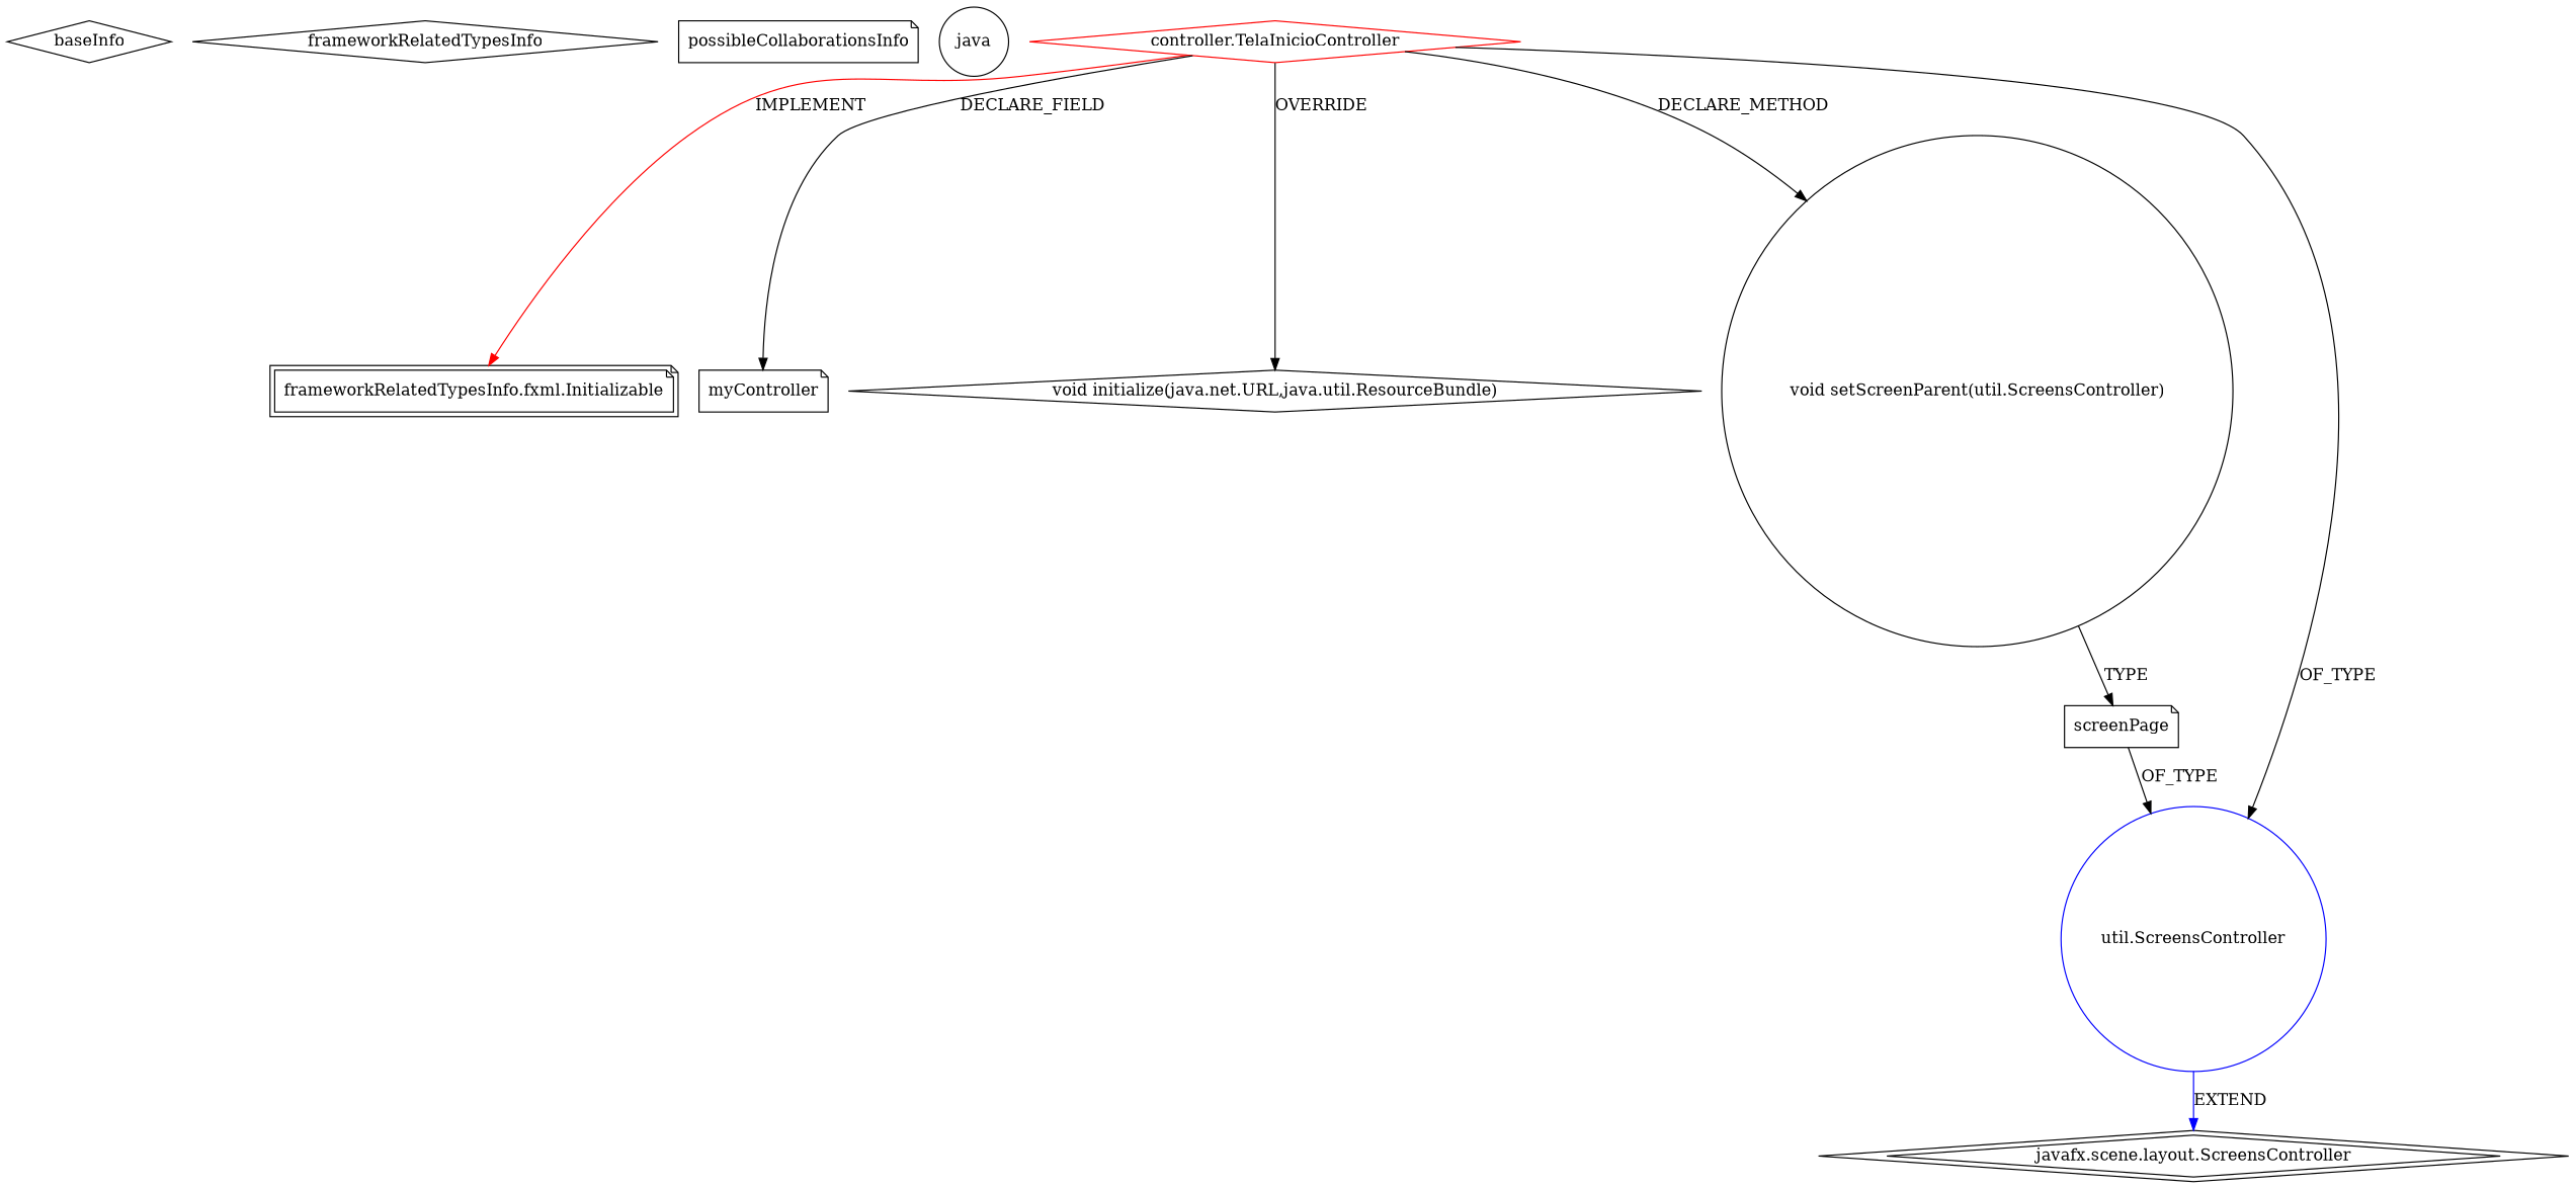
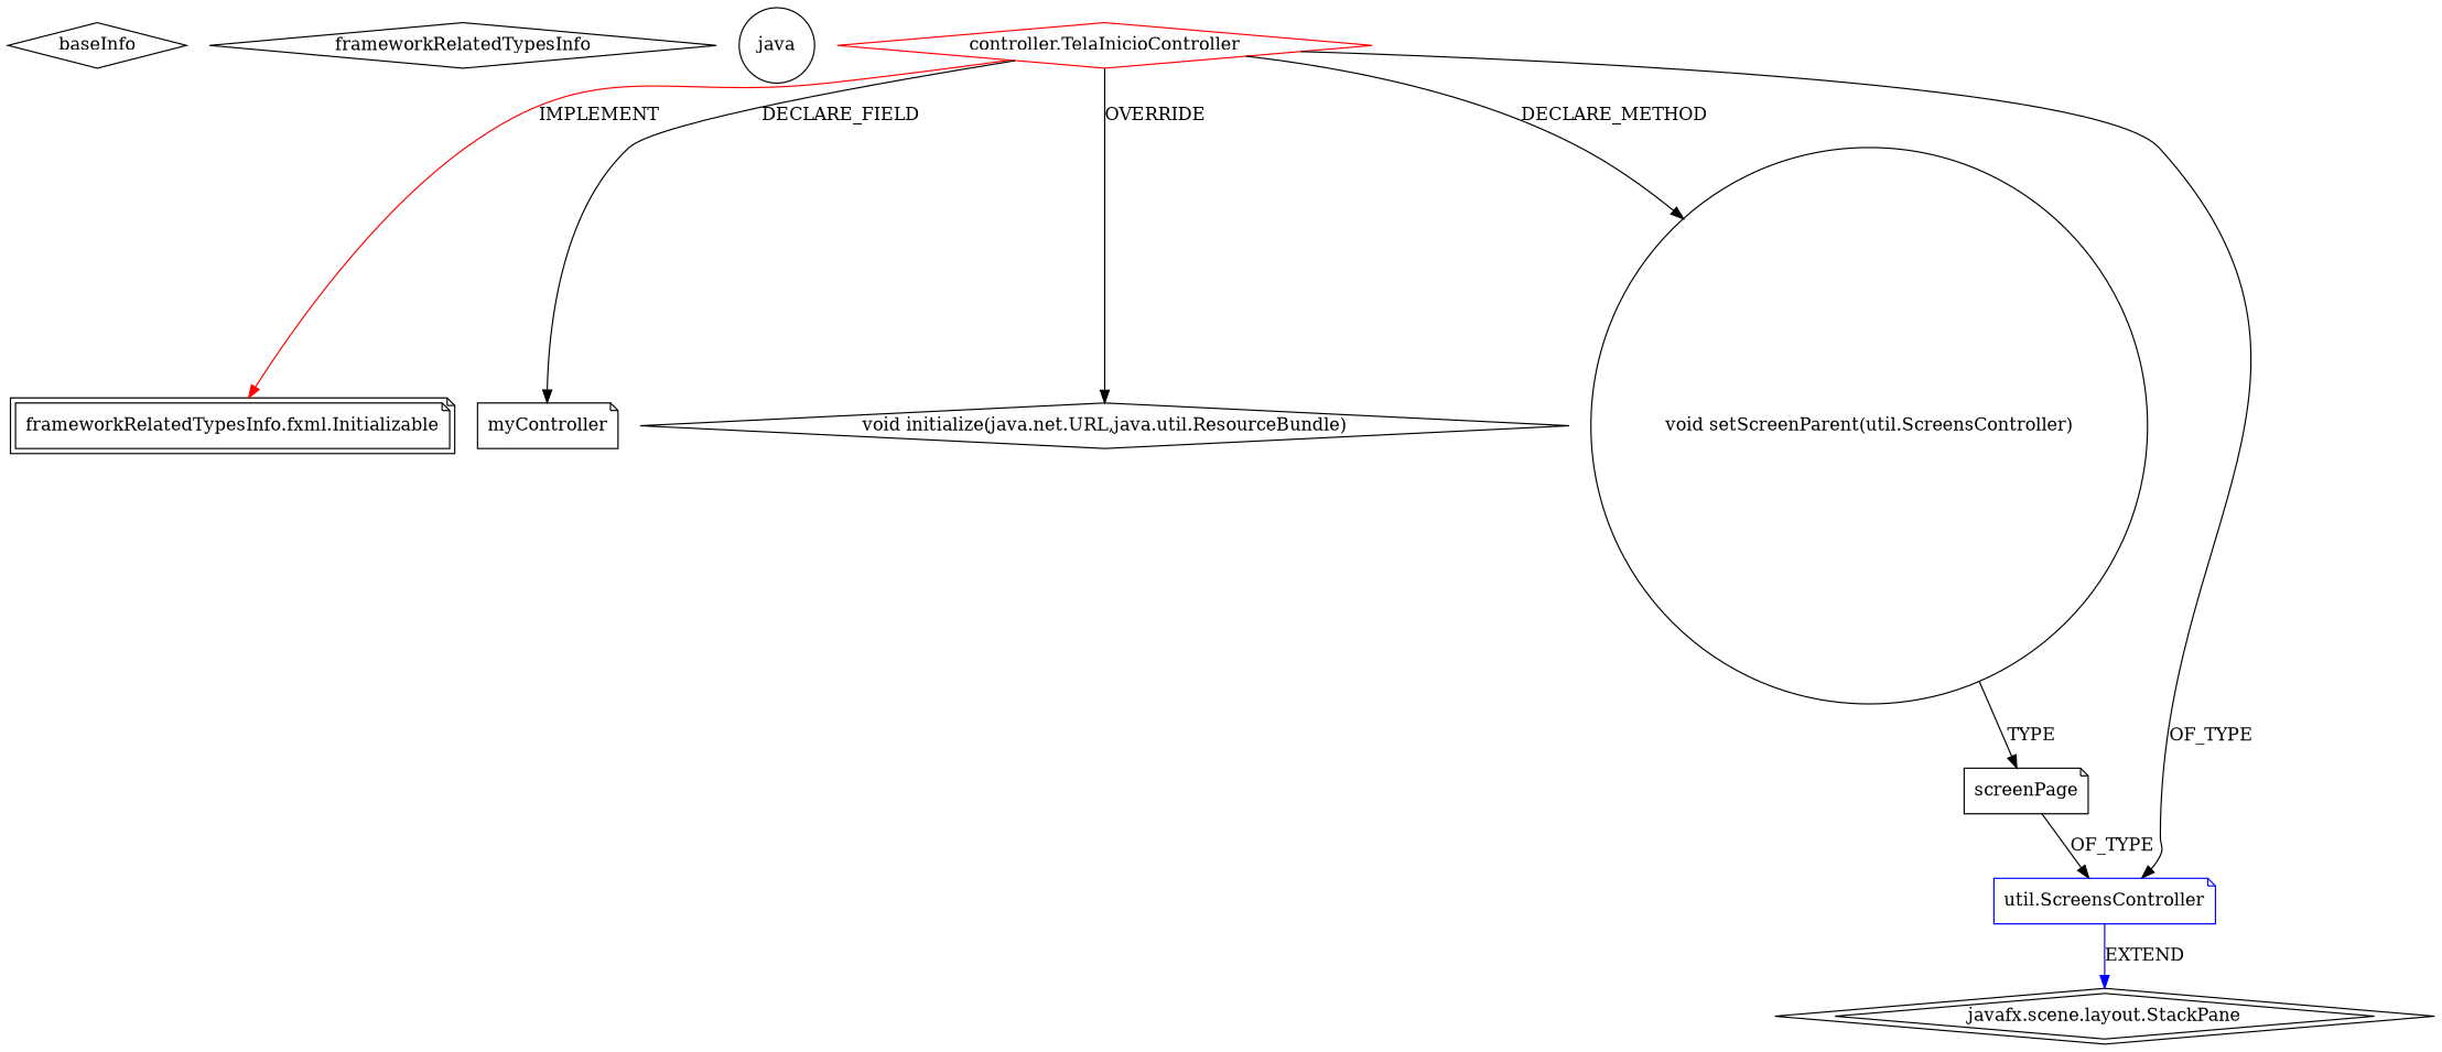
  digraph {
    node [shape=diamond isFrameworkType=false]
    baseInfo [category=extension_graph graphId=888 isAnonymous=false possibleRelation=true isFrameworkType=""]
    frameworkRelatedTypesInfo [0="javafx.fxml.Initializable" isFrameworkType=""]
-   possibleCollaborationsInfo [0="888~CLIENT_METHOD_DECLARATION-PARAMETER_DECLARATION-FIELD_DECLARATION-~javafx.fxml.Initializable ~javafx.scene.layout.StackPane ~false~false" shape=note isFrameworkType=""]
    n4 [contextSignature=TelaInicioController filePath="/Marcio-Sistemas-MC-repositorio/repositorio-master/controleorcamentofamiliar/src/controller/TelaInicioController.java" graphId=888 label=java projectName="Marcio-Sistemas-MC-repositorio" shape=circle isFrameworkType=""]
    n5 [color=red label="controller.TelaInicioController" vertexType=ROOT_CLIENT_CLASS_DECLARATION]
    n6 [isFrameworkType=true label="frameworkRelatedTypesInfo.fxml.Initializable" peripheries=2 shape=note vertexType=FRAMEWORK_INTERFACE_TYPE]
    n7 [label=myController shape=note vertexType=FIELD_DECLARATION]
    n8 [label="void initialize(java.net.URL,java.util.ResourceBundle)" vertexType=OVERRIDING_METHOD_DECLARATION]
    n9 [label="void setScreenParent(util.ScreensController)" shape=circle vertexType=CLIENT_METHOD_DECLARATION]
-   n10 [color=blue label="util.ScreensController" shape=circle vertexType=REFERENCE_CLIENT_CLASS_DECLARATION]
+   n10 [color=blue label="util.ScreensController" shape=note vertexType=REFERENCE_CLIENT_CLASS_DECLARATION]
    n11 [label=screenPage shape=note vertexType=PARAMETER_DECLARATION]
-   n12 [isFrameworkType=true label="javafx.scene.layout.ScreensController" peripheries=2 vertexType=FRAMEWORK_CLASS_TYPE]
+   n12 [isFrameworkType=true label="javafx.scene.layout.StackPane" peripheries=2 vertexType=FRAMEWORK_CLASS_TYPE]
    n5 -> n6 [color=red label=IMPLEMENT]
    n5 -> n7 [label=DECLARE_FIELD]
    n5 -> n8 [label=OVERRIDE]
    n5 -> n9 [label=DECLARE_METHOD]
    n5 -> n10 [label=OF_TYPE]
    n9 -> n11 [label=TYPE]
    n10 -> n12 [color=blue label=EXTEND]
    n11 -> n10 [label=OF_TYPE]
  }
